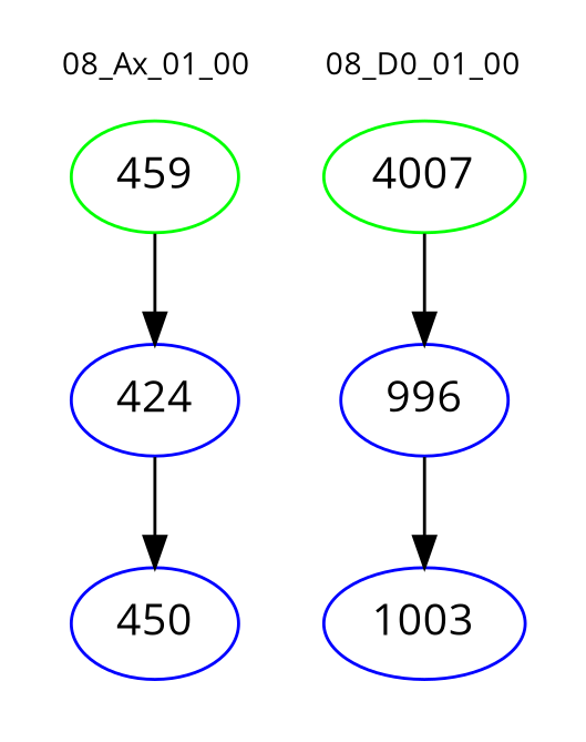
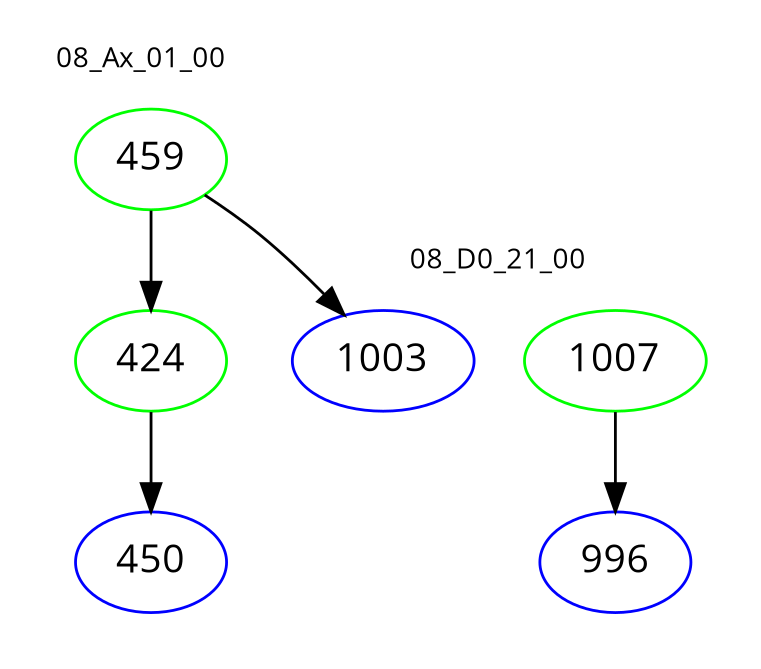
  digraph {
    fontname="Open Sans"
    node [color=blue fontname="Open Sans"]
    edge [color=black fontname="Open Sans"]
    n1 [color=green label=459]
-   n2 [label=424]
+   n2 [color=green label=424]
    n3 [label=450]
-   n4 [color=green label=4007]
+   n4 [color=green label=1007]
    n5 [label=996]
    n6 [label=1003]
    subgraph cluster_1 {
      color=white
      fontsize=10
      label="08_Ax_01_00"
      n1
      n2
      n3
    }
    subgraph cluster_2 {
      color=white
      fontsize=10
-     label="08_D0_01_00"
+     label="08_D0_21_00"
      n4
      n5
      n6
    }
    n1 -> n2
    n2 -> n3
    n4 -> n5
-   n5 -> n6
+   n1 -> n6
  }
